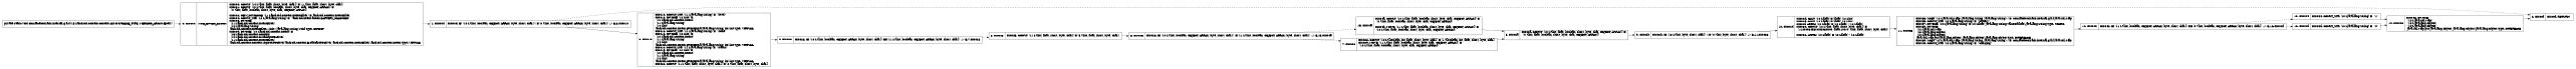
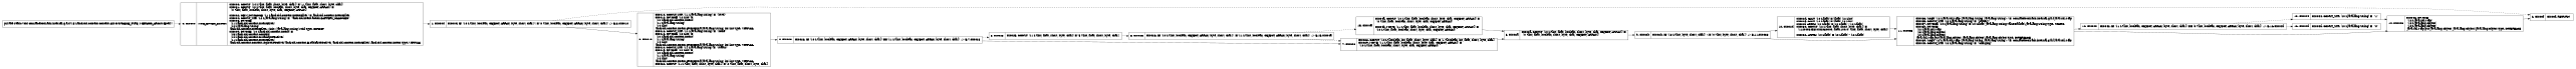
  digraph {
    rankdir=LR
    node [shape=record]
    n1 [label="{0\:\ 0x0000|MTH_ENTER_BLOCK\l|0x0000: CONST  (r4 I:?[int, float, short, byte, char]) = (\-1 ?[int, float, short, byte, char]) \l0x0001: CONST  (r0 I:?[int, float, boolean, short, byte, char, OBJECT, ARRAY]) = \l  (0 ?[int, float, boolean, short, byte, char, OBJECT, ARRAY])\l \l0x0002: NEW_INSTANCE  (r1 I:android.content.IntentFilter) =  android.content.IntentFilter \l0x0004: CONST_STR  (r2 I:java.lang.String) =  \"android.intent.action.BATTERY_CHANGED\" \l0x0006: INVOKE  \l  (r1 I:android.content.IntentFilter)\l  (r2 I:java.lang.String)\l android.content.IntentFilter.\<init\>(java.lang.String):void type: DIRECT \l0x0009: INVOKE  (r0 I:android.content.Intent) = \l  (r5 I:android.content.Context)\l  (r0 I:android.content.BroadcastReceiver)\l  (r1 I:android.content.IntentFilter)\l android.content.Context.registerReceiver(android.content.BroadcastReceiver, android.content.IntentFilter):android.content.Intent type: VIRTUAL \l}"]
    n2 [label="{1\:\ 0x000d|0x000d: IF  (r0 I:?[int, boolean, OBJECT, ARRAY, byte, short, char]) != (0 ?[int, boolean, OBJECT, ARRAY, byte, short, char])  \-\> B:3:0x0010 \l}"]
    n3 [label="{2\:\ 0x000f|0x000f: RETURN   \l}"]
    n4 [label="{3\:\ 0x0010|0x0010: CONST_STR  (r1 I:java.lang.String) =  \"level\" \l0x0012: INVOKE  (r2 I:int) = \l  (r0 I:android.content.Intent)\l  (r1 I:java.lang.String)\l  (r4 I:int)\l android.content.Intent.getIntExtra(java.lang.String, int):int type: VIRTUAL \l0x0016: CONST_STR  (r1 I:java.lang.String) =  \"scale\" \l0x0018: INVOKE  (r3 I:int) = \l  (r0 I:android.content.Intent)\l  (r1 I:java.lang.String)\l  (r4 I:int)\l android.content.Intent.getIntExtra(java.lang.String, int):int type: VIRTUAL \l0x001c: CONST_STR  (r1 I:java.lang.String) =  \"status\" \l0x001e: INVOKE  (r0 I:int) = \l  (r0 I:android.content.Intent)\l  (r1 I:java.lang.String)\l  (r4 I:int)\l android.content.Intent.getIntExtra(java.lang.String, int):int type: VIRTUAL \l0x0022: CONST  (r1 I:?[int, float, short, byte, char]) = (2 ?[int, float, short, byte, char]) \l}"]
    n5 [label="{4\:\ 0x0023|0x0023: IF  (r0 I:?[int, boolean, OBJECT, ARRAY, byte, short, char]) == (r1 I:?[int, boolean, OBJECT, ARRAY, byte, short, char])  \-\> B:7:0x0028 \l}"]
    n6 [label="{5\:\ 0x0025|0x0025: CONST  (r1 I:?[int, float, short, byte, char]) = (5 ?[int, float, short, byte, char]) \l}"]
    n7 [label="{7\:\ 0x0028|0x0028: CONST  (r0 I:?[boolean, int, float, short, byte, char]) = (1 ?[boolean, int, float, short, byte, char]) \l0x0029: MOVE  (r1 I:?[int, float, boolean, short, byte, char, OBJECT, ARRAY]) = \l  (r0 I:?[int, float, boolean, short, byte, char, OBJECT, ARRAY])\l \l}"]
    n8 [label="{6\:\ 0x0026|0x0026: IF  (r0 I:?[int, boolean, OBJECT, ARRAY, byte, short, char]) != (r1 I:?[int, boolean, OBJECT, ARRAY, byte, short, char])  \-\> B:15:0x004a \l}"]
    n9 [label="{8\:\ 0x002a|0x002a: CONST  (r0 I:?[int, float, boolean, short, byte, char, OBJECT, ARRAY]) = \l  (0 ?[int, float, boolean, short, byte, char, OBJECT, ARRAY])\l \l}"]
    n10 [label="{15\:\ 0x004a|0x004a: CONST  (r0 I:?[int, float, boolean, short, byte, char, OBJECT, ARRAY]) = \l  (0 ?[int, float, boolean, short, byte, char, OBJECT, ARRAY])\l \l0x004b: MOVE  (r1 I:?[int, float, boolean, short, byte, char, OBJECT, ARRAY]) = \l  (r0 I:?[int, float, boolean, short, byte, char, OBJECT, ARRAY])\l \l}"]
    n11 [label="{9\:\ 0x002b|0x002b: IF  (r3 I:?[int, byte, short, char]) \<= (0 ?[int, byte, short, char])  \-\> B:11:0x0033 \l}"]
    n12 [label="{10\:\ 0x002d|0x002d: CAST  (r0 I:float) = (float) (r2 I:int) \l0x002e: CAST  (r2 I:float) = (float) (r3 I:int) \l0x002f: ARITH  (r0 I:float) = (r0 I:float) \/ (r2 I:float) \l0x0030: CONST  (r2 I:?[int, float, short, byte, char]) = \l  (1120403456(0x42c80000, float:100.0) ?[int, float, short, byte, char])\l \l0x0032: ARITH  (r0 I:float) = (r0 I:float) * (r2 I:float) \l}"]
    n13 [label="{11\:\ 0x0033|0x0033: SGET  (r2 I:java.util.Map\<java.lang.String, java.lang.String\>) =  com.facebook.ads.internal.g.a.f java.util.Map \l0x0035: CONST_STR  (r3 I:java.lang.String) =  \"battery\" \l0x0037: INVOKE  (r0 I:java.lang.String) = (r0 I:float) java.lang.String.valueOf(float):java.lang.String type: STATIC \l0x003b: INVOKE  \l  (r2 I:java.util.Map)\l  (r3 I:java.lang.Object)\l  (r0 I:java.lang.Object)\l java.util.Map.put(java.lang.Object, java.lang.Object):java.lang.Object type: INTERFACE \l0x003e: SGET  (r2 I:java.util.Map\<java.lang.String, java.lang.String\>) =  com.facebook.ads.internal.g.a.f java.util.Map \l0x0040: CONST_STR  (r3 I:java.lang.String) =  \"charging\" \l}"]
    n14 [label="{12\:\ 0x0042|0x0042: IF  (r1 I:?[int, boolean, OBJECT, ARRAY, byte, short, char]) == (0 ?[int, boolean, OBJECT, ARRAY, byte, short, char])  \-\> B:16:0x004d \l}"]
    n15 [label="{13\:\ 0x0044|0x0044: CONST_STR  (r0 I:java.lang.String) =  \"1\" \l}"]
    n16 [label="{16\:\ 0x004d|0x004d: CONST_STR  (r0 I:java.lang.String) =  \"0\" \l}"]
    n17 [label="{14\:\ 0x0046|0x0046: INVOKE  \l  (r2 I:java.util.Map)\l  (r3 I:java.lang.Object)\l  (r0 I:java.lang.Object)\l java.util.Map.put(java.lang.Object, java.lang.Object):java.lang.Object type: INTERFACE \l}"]
    n18 [label="{private static void com.facebook.ads.internal.g.a.d((r5 I:android.content.Context A[IMMUTABLE_TYPE, METHOD_ARGUMENT])) }"]
    n1 -> n2
    n2 -> n3 [style=dashed]
    n2 -> n4
    n4 -> n5
    n5 -> n6 [style=dashed]
+   n5 -> n7
    n6 -> n8
    n7 -> n9
    n8 -> n7 [style=dashed]
    n8 -> n10 [style=dashed]
    n9 -> n11
    n10 -> n9
    n11 -> n12 [style=solid]
+   n11 -> n13
    n12 -> n13
    n13 -> n14
    n14 -> n15 [style=dashed]
    n14 -> n16
    n15 -> n17
-   n16 -> n17
+   n13 -> n17
    n17 -> n3
    n18 -> n1
  }
